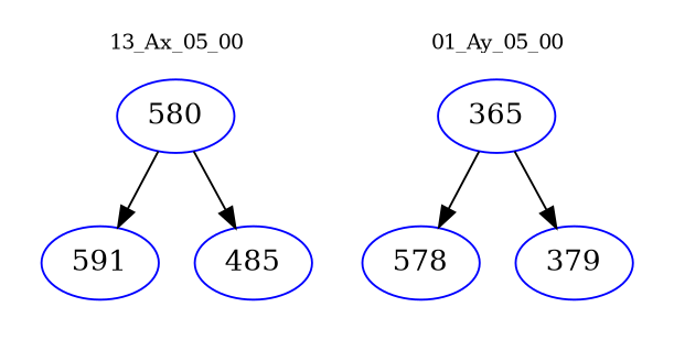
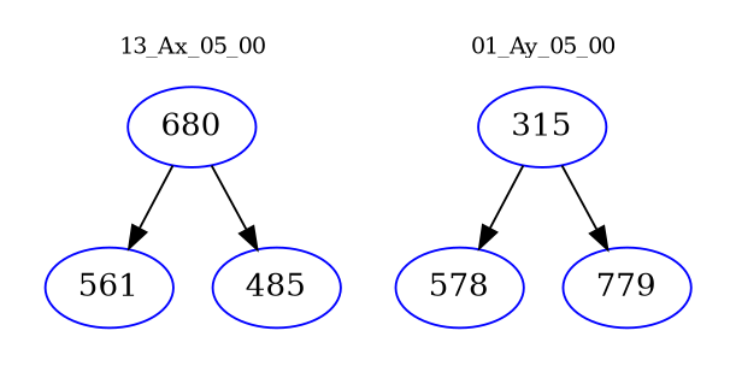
  digraph {
    node [color=blue]
    edge [color=black]
-   n1 [label=580]
-   n2 [label=591]
+   n1 [label=680]
+   n2 [label=561]
    n3 [label=485]
-   n4 [label=365]
+   n4 [label=315]
    n5 [label=578]
-   n6 [label=379]
+   n6 [label=779]
    subgraph cluster_1 {
      color=white
      fontsize=10
      label="13_Ax_05_00"
      n1
      n2
      n3
    }
    subgraph cluster_2 {
      color=white
      fontsize=10
      label="01_Ay_05_00"
      n4
      n5
      n6
    }
    n1 -> n2
    n1 -> n3
    n4 -> n5
    n4 -> n6
  }
